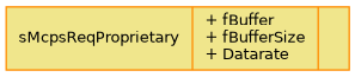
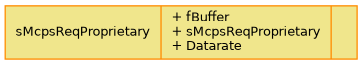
  digraph {
    rankdir=LR
    fontname="DejaVu Sans"
-   n1 [color=darkorange fillcolor=khaki fontcolor=black fontname="DejaVu Sans" fontsize=10 height=0.2 label="{sMcpsReqProprietary\n|+ fBuffer\l+ fBufferSize\l+ Datarate\l|}" shape=record style=filled width=0.4]
+   n1 [color=darkorange fillcolor=khaki fontcolor=black fontname="DejaVu Sans" fontsize=10 height=0.2 label="{sMcpsReqProprietary\n|+ fBuffer\l+ sMcpsReqProprietary\l+ Datarate\l|}" shape=record style=filled width=0.4]
  }
